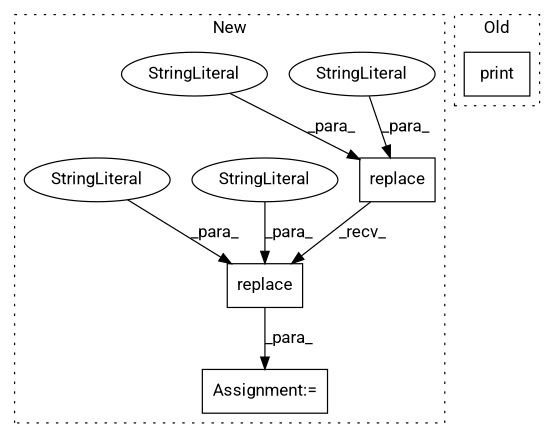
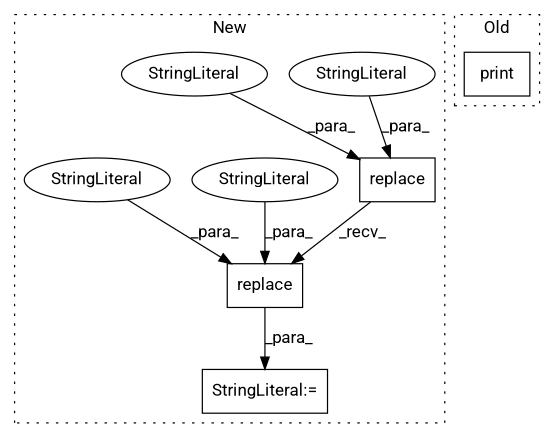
  digraph {
    fontname=Roboto
    node [a=45 l=3 shape=box fontname=Roboto]
    edge [fontname=Roboto]
    n1 [a=32 l="8,1" label=replace s="4811,4828"]
    n2 [label=StringLiteral s=4823 shape=ellipse]
-   n3 [a=7 l=1 label="Assignment:=" s=4797]
+   n3 [a=7 l=1 label="StringLiteral:=" s=4797]
    n4 [label=StringLiteral s=4819 shape=ellipse]
    n5 [a=32 l="8,1" label=replace s="4830,4846"]
    n6 [l=2 label=StringLiteral s=4842 shape=ellipse]
    n7 [label=StringLiteral s=4838 shape=ellipse]
    n8 [a=32 l=7 label=print s=4689]
    subgraph cluster_1 {
      label=New
      style=dotted
      n1
      n2
      n3
      n4
      n5
      n6
      n7
    }
    subgraph cluster_2 {
      label=Old
      style=dotted
      n8
    }
    n1 -> n5 [label=_recv_]
    n2 -> n1 [label=_para_]
    n4 -> n1 [label=_para_]
    n5 -> n3 [label=_para_]
    n6 -> n5 [label=_para_]
    n7 -> n5 [label=_para_]
  }
